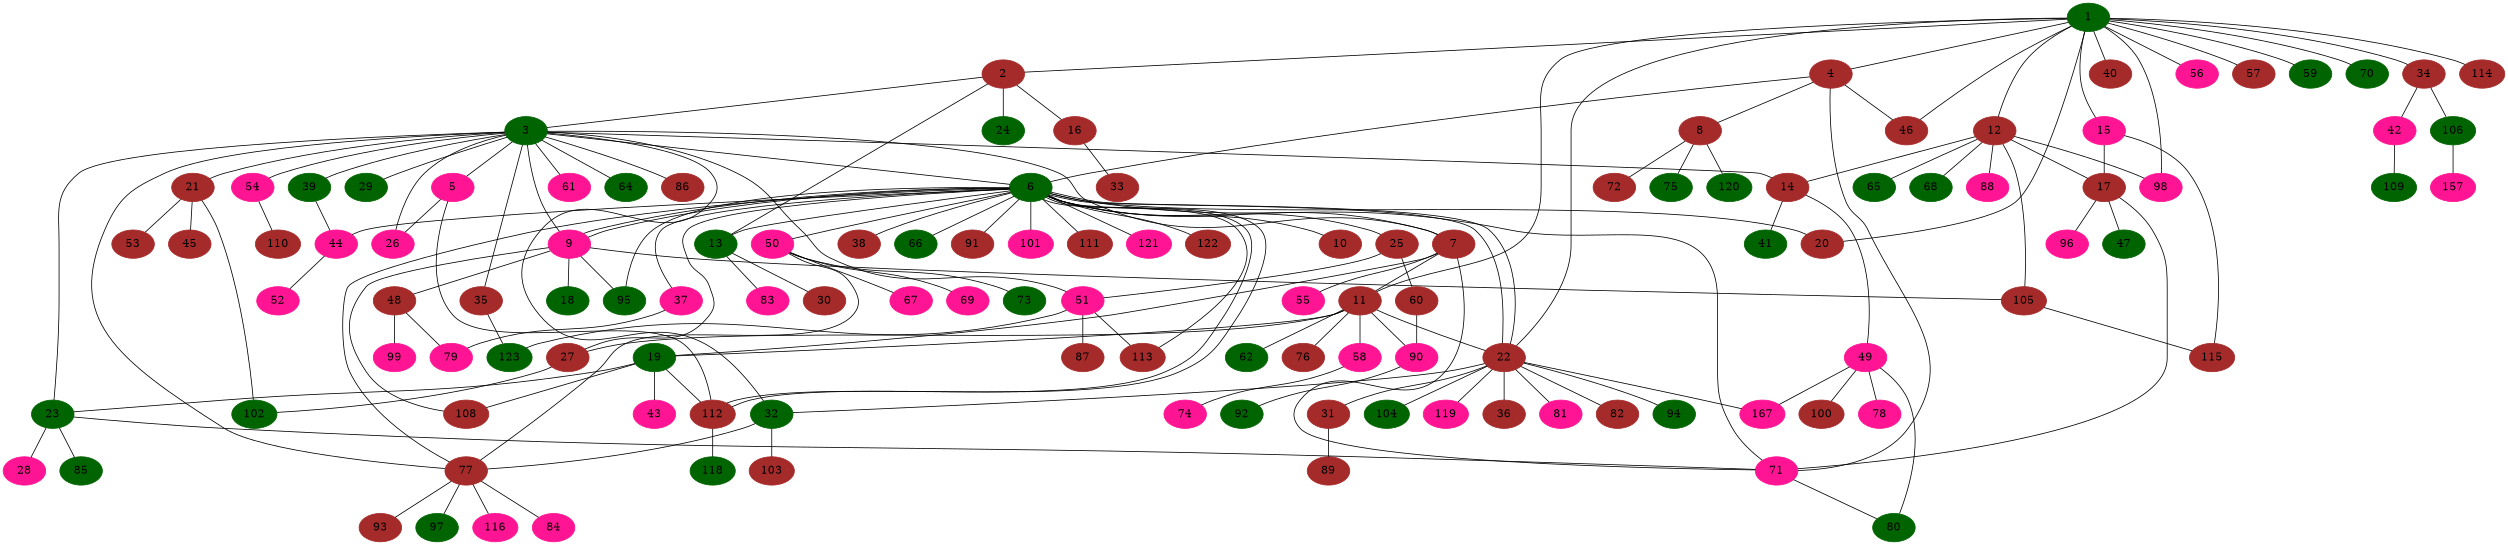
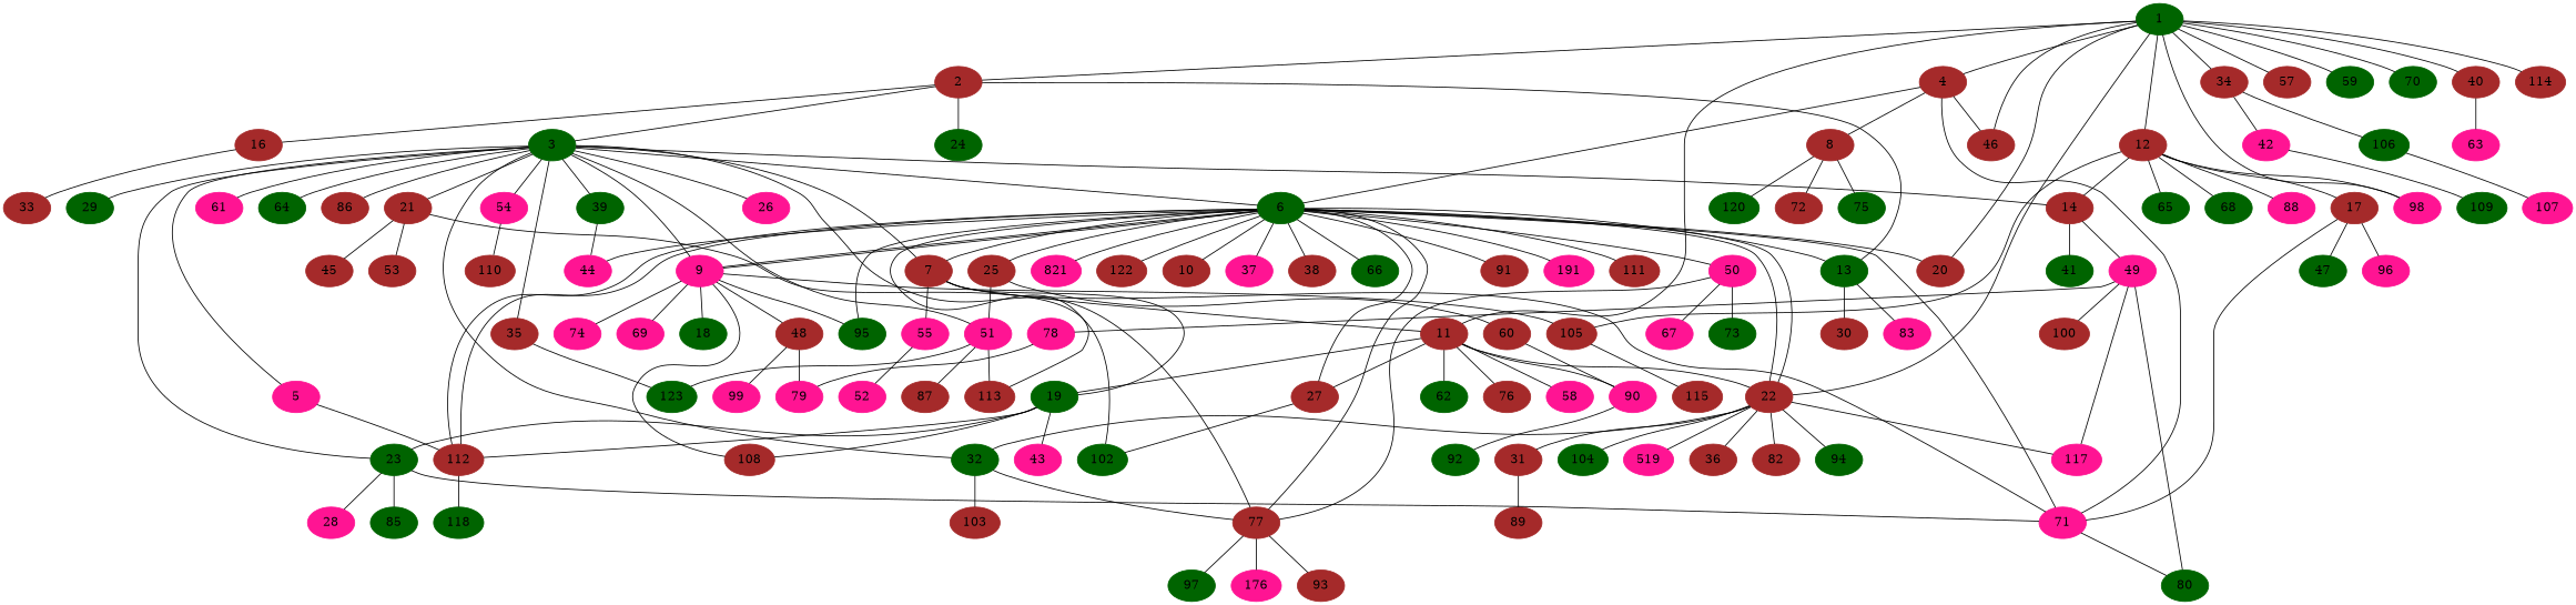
  graph {
    node [color=brown style=filled]
    1 [color=darkgreen]
    2
    4
    11
    12
-   15 [color=deeppink]
    20
    22
    34
    40
    46
-   56 [color=deeppink]
    57
    59 [color=darkgreen]
    70 [color=darkgreen]
    98 [color=deeppink]
    114
    3 [color=darkgreen]
    13 [color=darkgreen]
    16
    24 [color=darkgreen]
    6 [color=darkgreen]
    8
    71 [color=deeppink]
    27
    19 [color=darkgreen]
    58 [color=deeppink]
    62 [color=darkgreen]
    76
    90 [color=deeppink]
    14
    105
    17
    65 [color=darkgreen]
    68 [color=darkgreen]
    88 [color=deeppink]
    115
    32 [color=darkgreen]
    31
    36
-   81 [color=deeppink]
    82
    94 [color=darkgreen]
    104 [color=darkgreen]
-   117 [color=deeppink label=167]
-   119 [color=deeppink]
+   117 [color=deeppink]
+   119 [color=deeppink label=519]
    42 [color=deeppink]
    106 [color=darkgreen]
+   63 [color=deeppink]
    5 [color=deeppink]
    7
    9 [color=deeppink]
    21
    23 [color=darkgreen]
    26 [color=deeppink]
    29 [color=darkgreen]
    35
    39 [color=darkgreen]
    51 [color=deeppink]
    54 [color=deeppink]
    61 [color=deeppink]
    64 [color=darkgreen]
    77
    86
    30
    83 [color=deeppink]
    33
    112
    10
    25
    37 [color=deeppink]
    38
    44 [color=deeppink]
    50 [color=deeppink]
    66 [color=darkgreen]
    91
    95 [color=darkgreen]
-   101 [color=deeppink]
+   101 [color=deeppink label=191]
    111
    113
-   121 [color=deeppink]
+   121 [color=deeppink label=821]
    122
    55 [color=deeppink]
    18 [color=darkgreen]
    48
    74 [color=deeppink]
    108
    41 [color=darkgreen]
    49 [color=deeppink]
    45
    53
    102 [color=darkgreen]
    28 [color=deeppink]
    85 [color=darkgreen]
    103
    123 [color=darkgreen]
    87
    110
-   84 [color=deeppink]
    93
    97 [color=darkgreen]
-   116 [color=deeppink]
+   116 [color=deeppink label=176]
    72
    75 [color=darkgreen]
    120 [color=darkgreen]
    80 [color=darkgreen]
    118 [color=darkgreen]
    60
    52 [color=deeppink]
    67 [color=deeppink]
    69 [color=deeppink]
    73 [color=darkgreen]
    43 [color=deeppink]
    79 [color=deeppink]
    99 [color=deeppink]
    92 [color=darkgreen]
    47 [color=darkgreen]
    96 [color=deeppink]
    78 [color=deeppink]
    100
    89
    109 [color=darkgreen]
-   107 [color=deeppink label=157]
+   107 [color=deeppink]
    1 -- 2
    1 -- 4
    1 -- 11
    1 -- 12
-   1 -- 15
    1 -- 20
    1 -- 22
    1 -- 34
    1 -- 40
    1 -- 46
-   1 -- 56
    1 -- 57
    1 -- 59
    1 -- 70
    1 -- 98
    1 -- 114
    2 -- 3
    2 -- 13
    2 -- 16
    2 -- 24
    4 -- 46
    4 -- 6
    4 -- 8
    4 -- 71
    11 -- 22
    11 -- 27
    11 -- 19
    11 -- 58
    11 -- 62
    11 -- 76
    11 -- 90
    12 -- 98
    12 -- 14
    12 -- 105
    12 -- 17
    12 -- 65
    12 -- 68
    12 -- 88
-   15 -- 17
-   15 -- 115
    22 -- 32
    22 -- 31
    22 -- 36
-   22 -- 81
    22 -- 82
    22 -- 94
    22 -- 104
    22 -- 117
    22 -- 119
    34 -- 42
    34 -- 106
+   40 -- 63
    3 -- 6
    3 -- 14
    3 -- 32
    3 -- 5
    3 -- 7
    3 -- 9
    3 -- 21
    3 -- 23
    3 -- 26
    3 -- 29
    3 -- 35
    3 -- 39
    3 -- 51
    3 -- 54
    3 -- 61
    3 -- 64
    3 -- 77
    3 -- 86
    13 -- 30
    13 -- 83
    16 -- 33
    6 -- 20
    6 -- 22
    6 -- 22
    6 -- 13
    6 -- 71
    6 -- 27
    6 -- 7
    6 -- 9
    6 -- 9
    6 -- 77
    6 -- 112
    6 -- 112
    6 -- 10
    6 -- 25
    6 -- 37
    6 -- 38
    6 -- 44
    6 -- 50
    6 -- 66
    6 -- 91
    6 -- 95
    6 -- 101
    6 -- 111
    6 -- 113
    6 -- 121
    6 -- 122
    8 -- 72
    8 -- 75
    8 -- 120
    71 -- 80
    27 -- 102
    19 -- 23
    19 -- 112
    19 -- 108
    19 -- 43
    90 -- 92
    14 -- 41
    14 -- 49
    105 -- 115
    17 -- 71
    17 -- 47
    17 -- 96
    32 -- 77
    32 -- 103
    31 -- 89
    42 -- 109
    106 -- 107
-   5 -- 26
    5 -- 112
    7 -- 11
    7 -- 71
    7 -- 19
    7 -- 55
    9 -- 105
    9 -- 95
    9 -- 18
    9 -- 48
-   58 -- 74
+   9 -- 74
    9 -- 108
    21 -- 45
    21 -- 53
    21 -- 102
    23 -- 71
    23 -- 28
    23 -- 85
    35 -- 123
    39 -- 44
    51 -- 113
    51 -- 123
    51 -- 87
    54 -- 110
-   77 -- 84
    77 -- 93
    77 -- 97
    77 -- 116
    112 -- 118
    25 -- 51
    25 -- 60
-   44 -- 52
+   55 -- 52
    50 -- 77
    50 -- 67
-   50 -- 69
+   9 -- 69
    50 -- 73
    48 -- 79
    48 -- 99
    49 -- 117
    49 -- 80
    49 -- 78
    49 -- 100
    60 -- 90
-   37 -- 79
+   78 -- 79
  }
